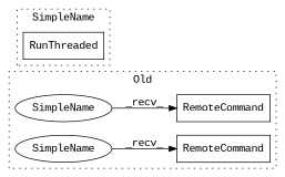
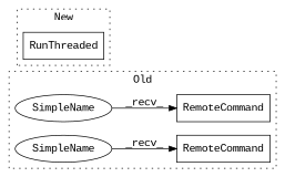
  digraph {
    rankdir=LR
    fontname="Liberation Mono"
    node [a=32 l="14,1" shape=box fontname="Liberation Mono"]
    edge [fontname="Liberation Mono"]
    n1 [label=RemoteCommand s="2596,2674"]
    n2 [label=RemoteCommand s="2244,2554"]
    n3 [a=42 l=7 label=SimpleName s=2236 shape=ellipse]
    n4 [a=42 l=7 label=SimpleName s=2588 shape=ellipse]
    n5 [l="12,1" label=RunThreaded s="5581,5633"]
    subgraph cluster_1 {
      label=Old
      style=dotted
      n1
      n2
      n3
      n4
    }
    subgraph cluster_2 {
-     label=SimpleName
+     label=New
      style=dotted
      n5
    }
    n3 -> n2 [label=_recv_]
    n4 -> n1 [label=_recv_]
  }
